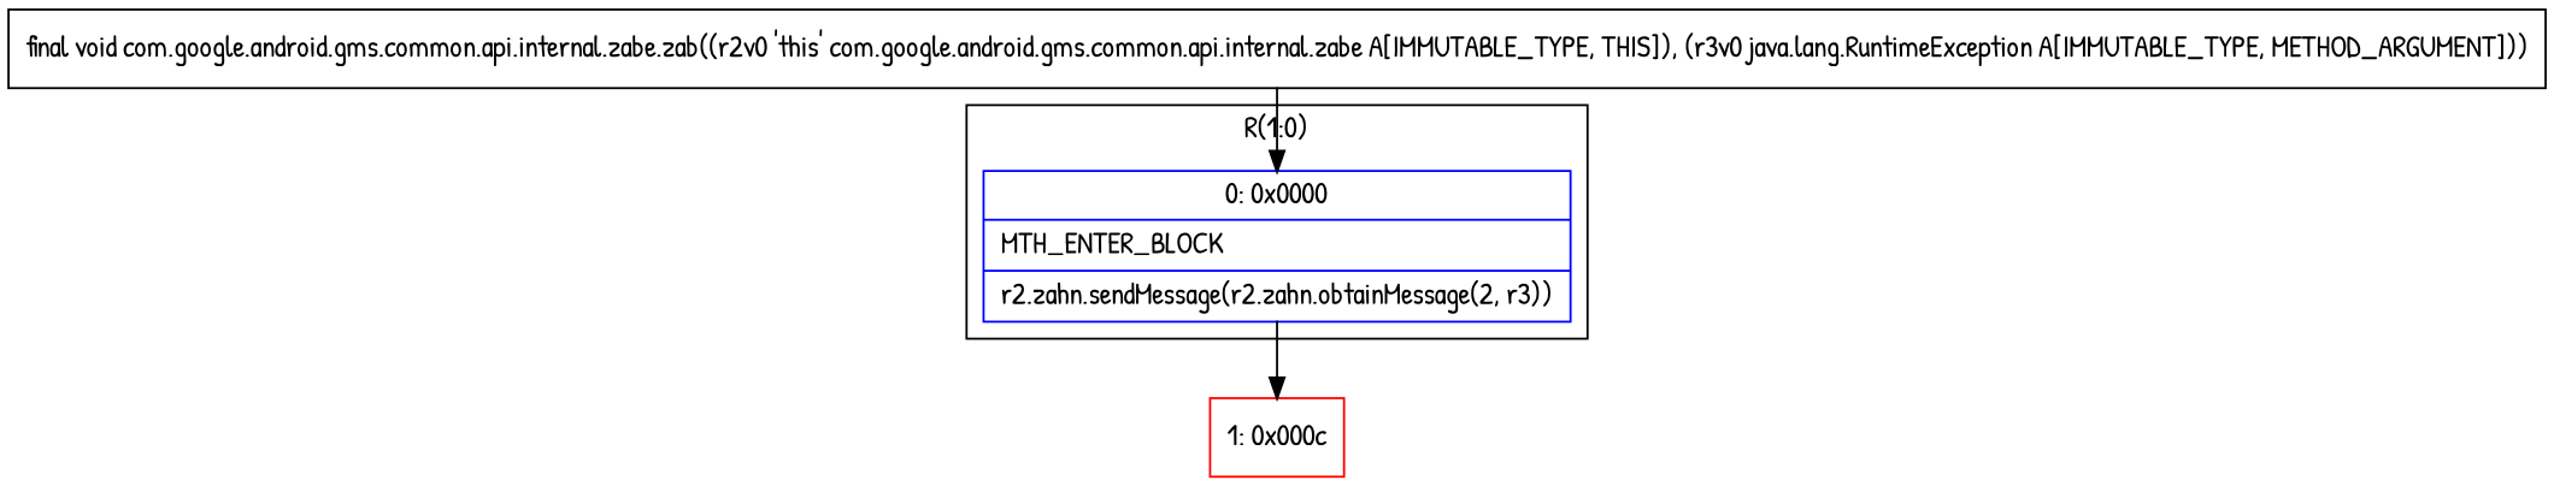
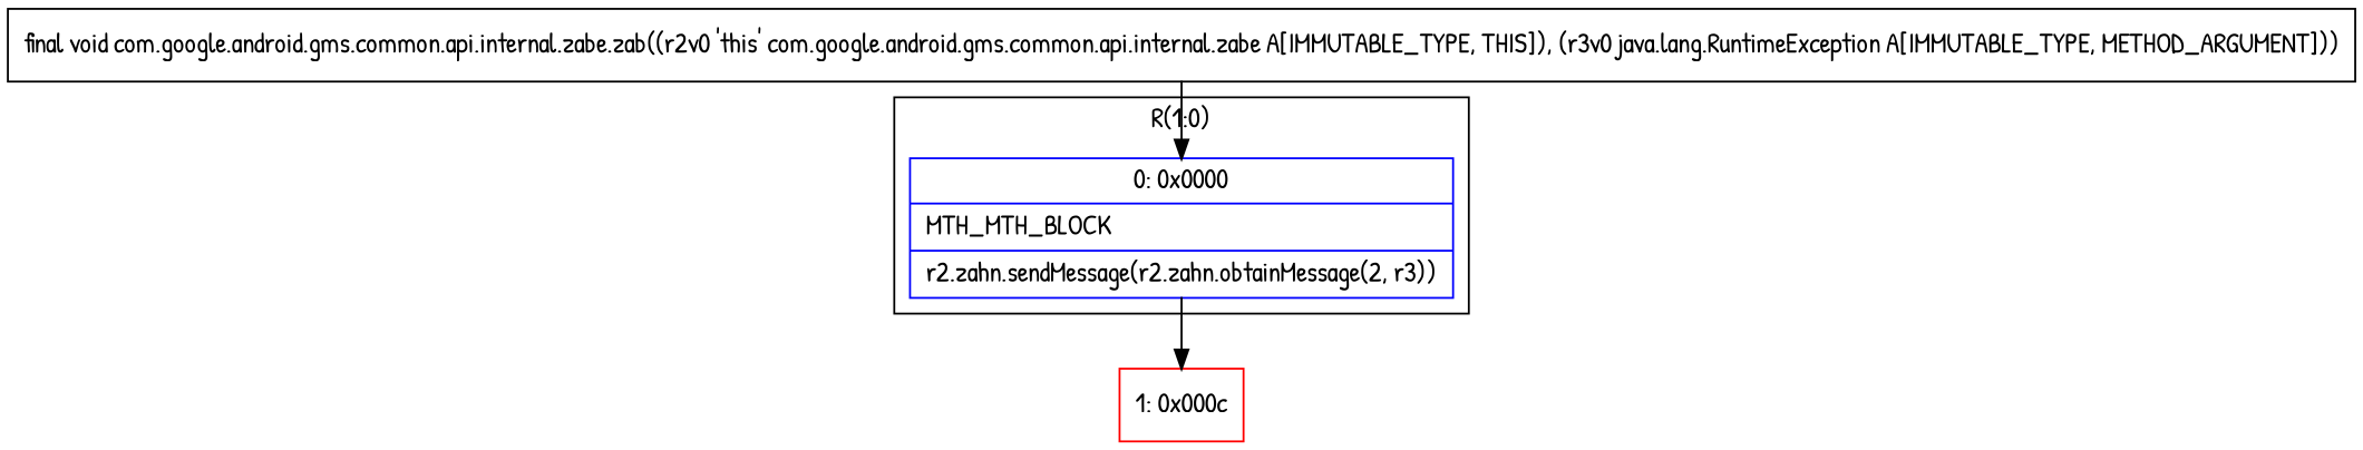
  digraph {
    fontname="Patrick Hand"
    node [shape=record fontname="Patrick Hand"]
    edge [fontname="Patrick Hand"]
-   n1 [color=blue label="{0\:\ 0x0000|MTH_ENTER_BLOCK\l|r2.zahn.sendMessage(r2.zahn.obtainMessage(2, r3))\l}"]
+   n1 [color=blue label="{0\:\ 0x0000|MTH_MTH_BLOCK\l|r2.zahn.sendMessage(r2.zahn.obtainMessage(2, r3))\l}"]
    n2 [color=red label="{1\:\ 0x000c}"]
    n3 [label="{final void com.google.android.gms.common.api.internal.zabe.zab((r2v0 'this' com.google.android.gms.common.api.internal.zabe A[IMMUTABLE_TYPE, THIS]), (r3v0 java.lang.RuntimeException A[IMMUTABLE_TYPE, METHOD_ARGUMENT])) }"]
    subgraph cluster_1 {
      label="R(1:0)"
      n1
    }
    n1 -> n2
    n3 -> n1
  }
